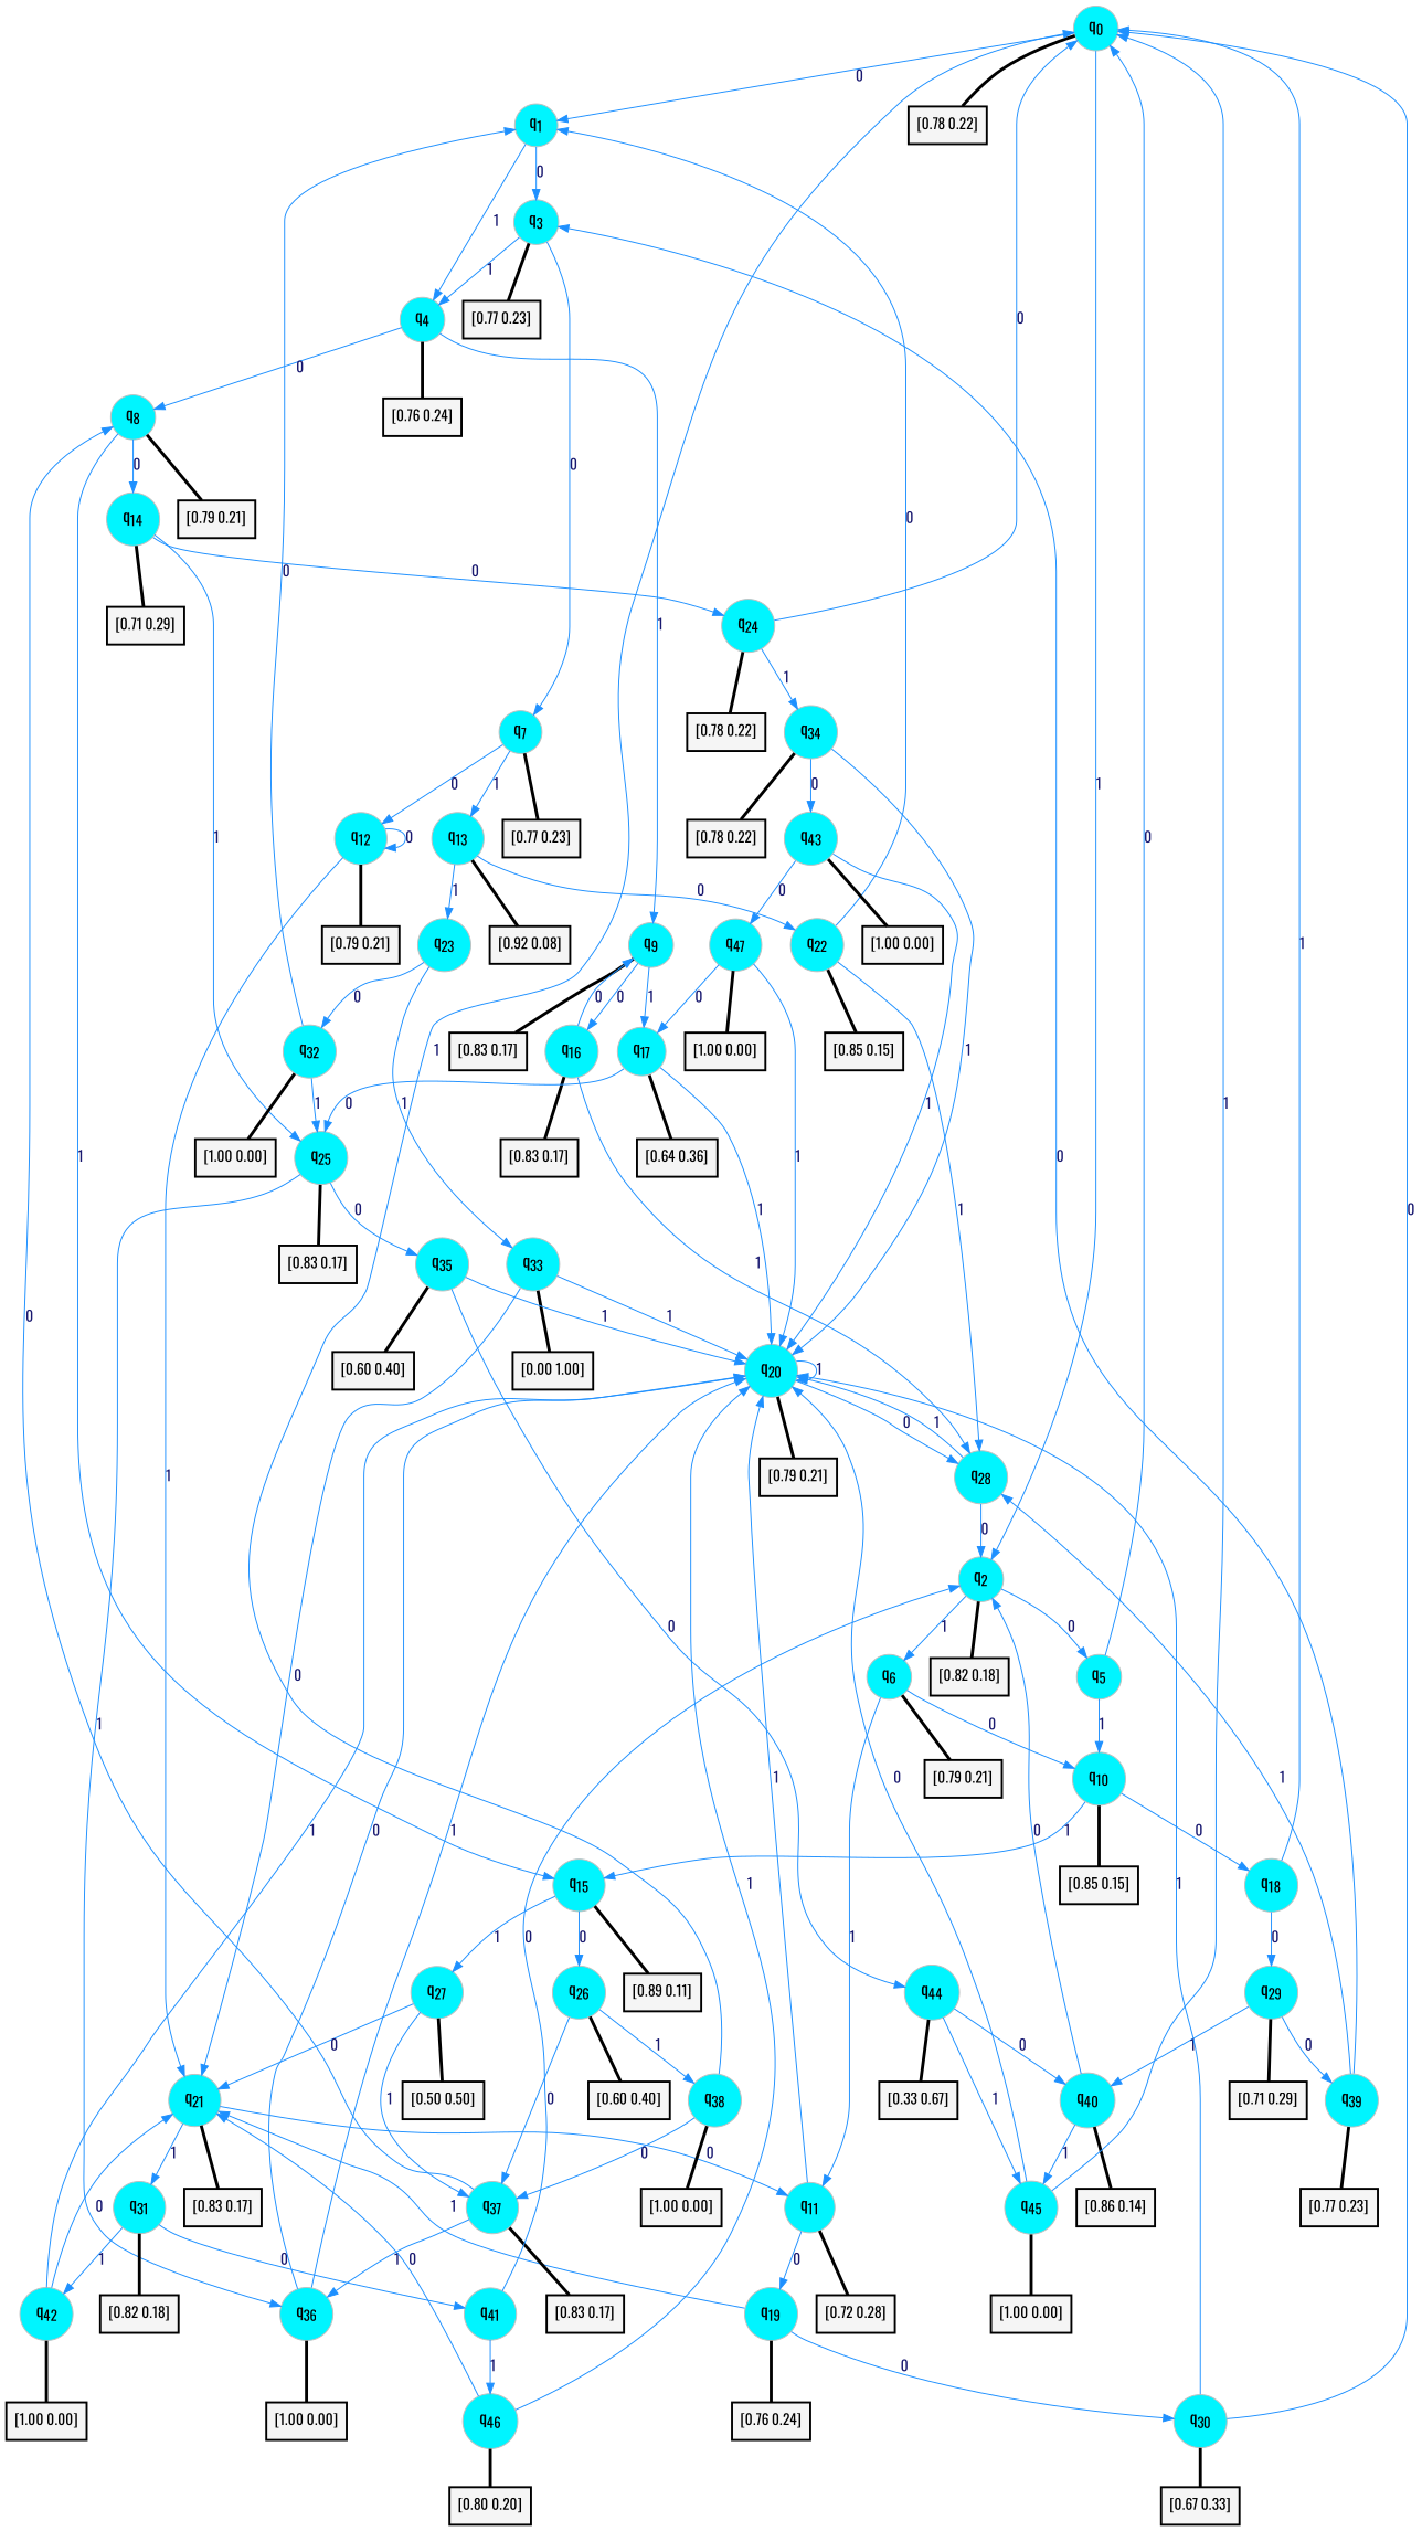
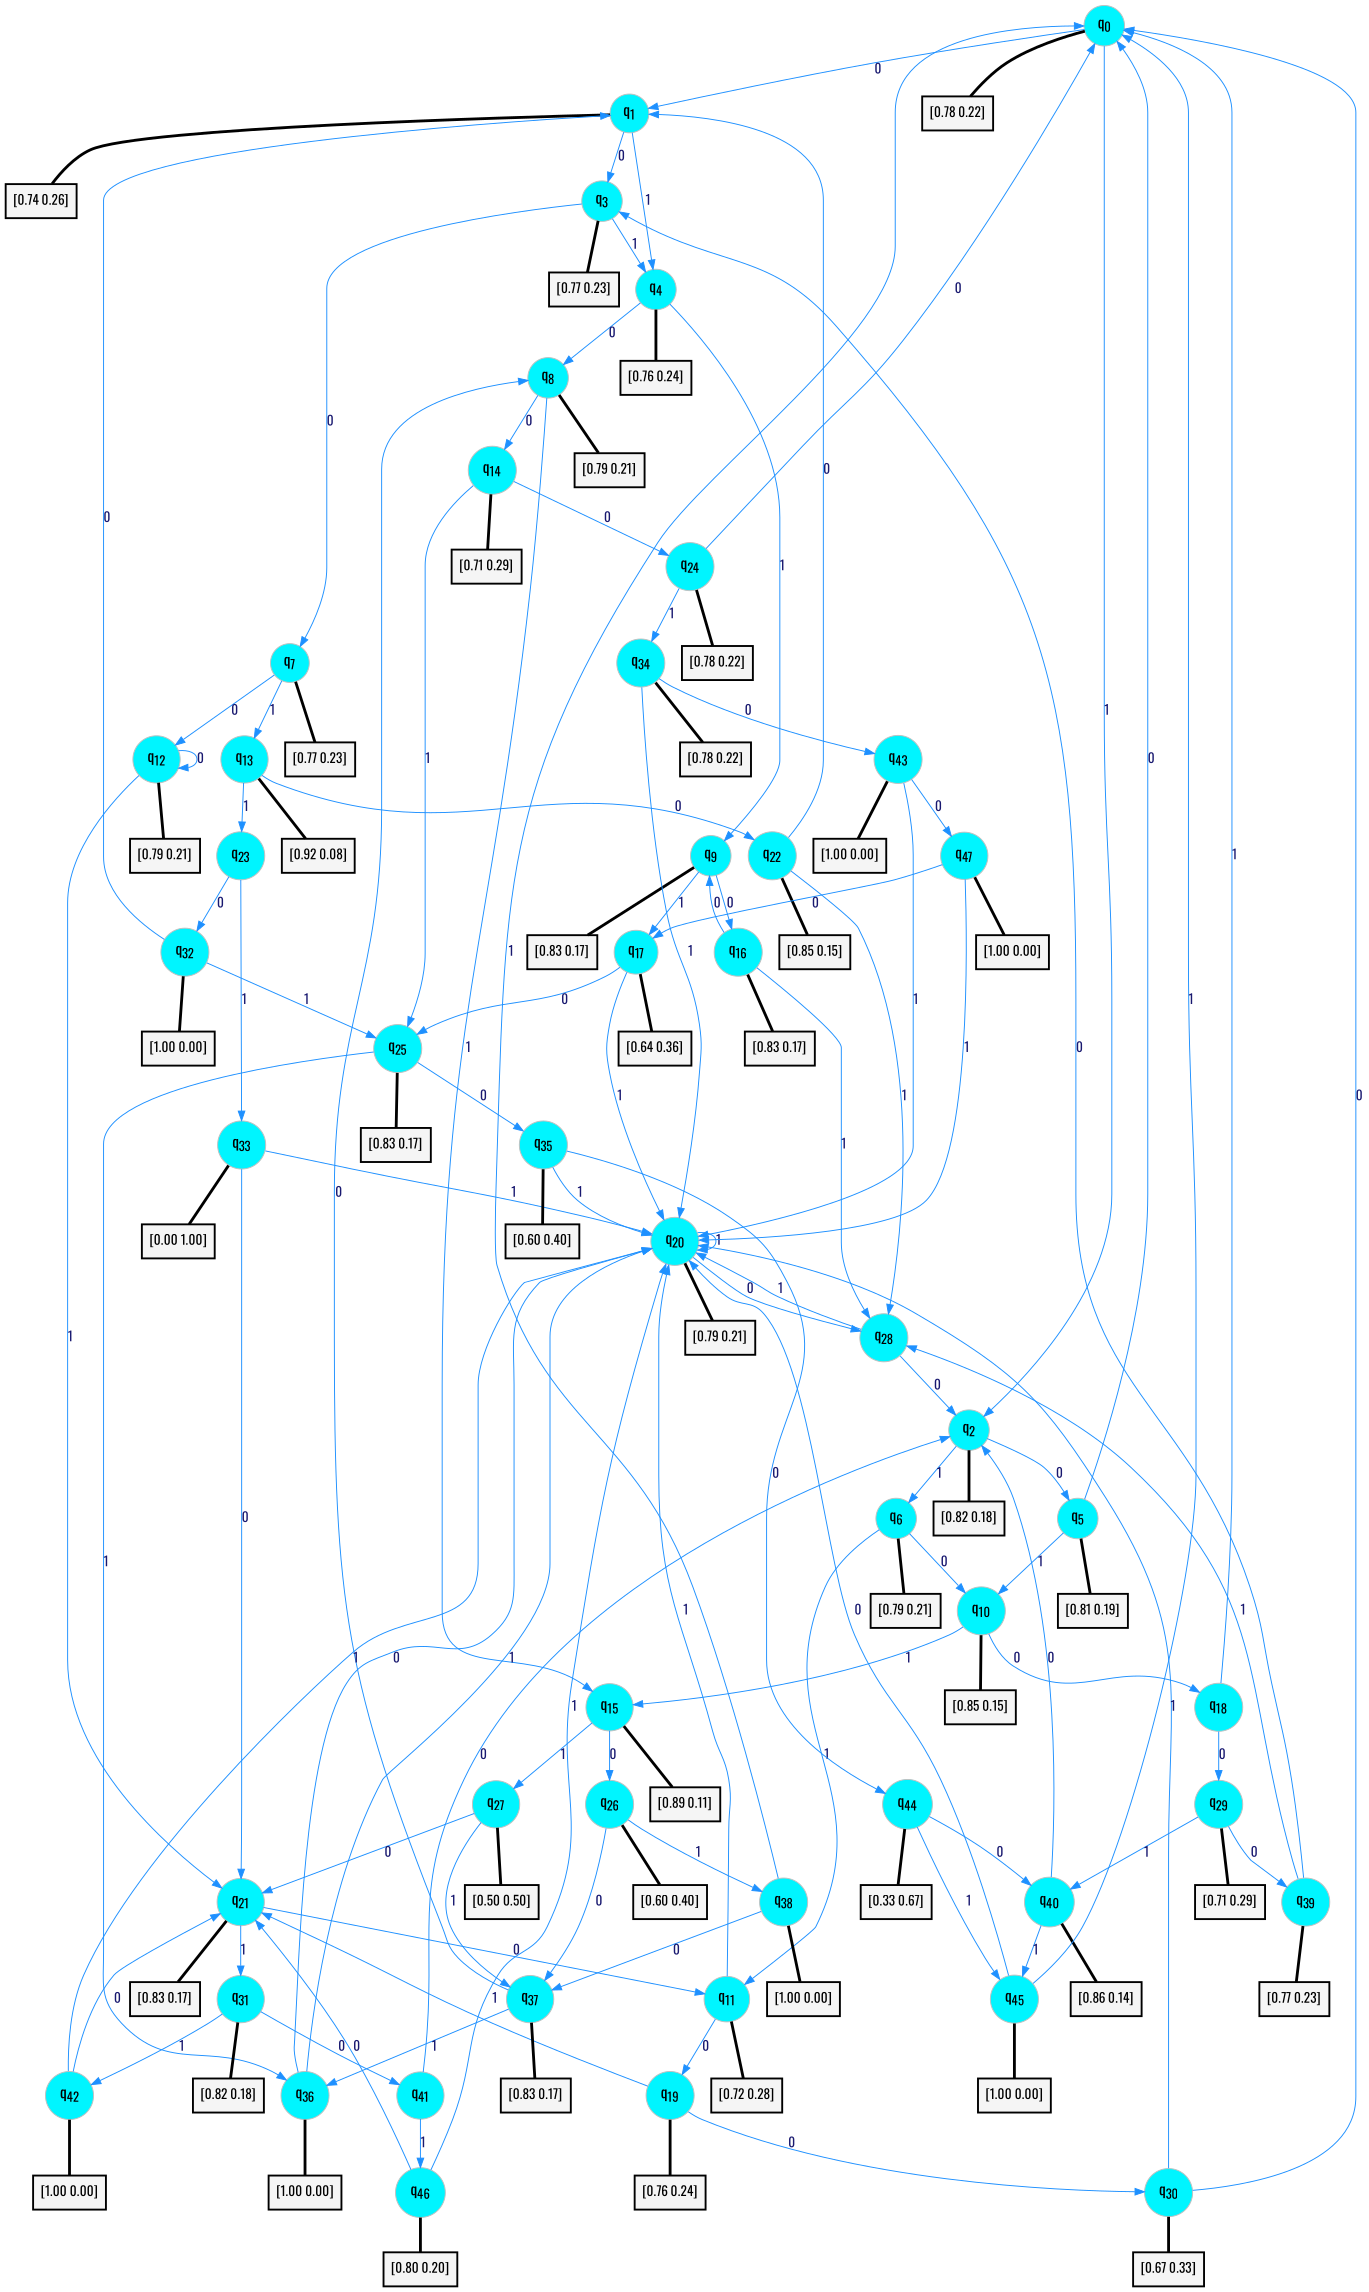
  digraph {
    fontname=Oswald
    rankdir=TD
    node [color=gray fillcolor=turquoise1 fontcolor=black fontname=Oswald fontsize=16 fontweight=bold shape=circle style=filled]
    edge [arrowsize=1 color=dodgerblue1 fontcolor=midnightblue fontname=Oswald fontweight=bold penwidth=1 style=solid weight=20]
    n1 [label=<q<SUB>0</SUB>>]
    n2 [label=<q<SUB>1</SUB>>]
    n3 [label=<q<SUB>2</SUB>>]
    n4 [color=black fillcolor=whitesmoke fontsize=14 label="[0.78 0.22]" penwidth=2 shape=box]
    n5 [label=<q<SUB>3</SUB>>]
    n6 [label=<q<SUB>4</SUB>>]
+   n7 [color=black fillcolor=whitesmoke fontsize=14 label="[0.74 0.26]" penwidth=2 shape=box]
    n8 [label=<q<SUB>5</SUB>>]
    n9 [label=<q<SUB>6</SUB>>]
    n10 [color=black fillcolor=whitesmoke fontsize=14 label="[0.82 0.18]" penwidth=2 shape=box]
    n11 [label=<q<SUB>7</SUB>>]
    n12 [color=black fillcolor=whitesmoke fontsize=14 label="[0.77 0.23]" penwidth=2 shape=box]
    n13 [label=<q<SUB>8</SUB>>]
    n14 [label=<q<SUB>9</SUB>>]
    n15 [color=black fillcolor=whitesmoke fontsize=14 label="[0.76 0.24]" penwidth=2 shape=box]
    n16 [label=<q<SUB>10</SUB>>]
+   n17 [color=black fillcolor=whitesmoke fontsize=14 label="[0.81 0.19]" penwidth=2 shape=box]
    n18 [label=<q<SUB>11</SUB>>]
    n19 [color=black fillcolor=whitesmoke fontsize=14 label="[0.79 0.21]" penwidth=2 shape=box]
    n20 [label=<q<SUB>12</SUB>>]
    n21 [label=<q<SUB>13</SUB>>]
    n22 [color=black fillcolor=whitesmoke fontsize=14 label="[0.77 0.23]" penwidth=2 shape=box]
    n23 [label=<q<SUB>14</SUB>>]
    n24 [label=<q<SUB>15</SUB>>]
    n25 [color=black fillcolor=whitesmoke fontsize=14 label="[0.79 0.21]" penwidth=2 shape=box]
    n26 [label=<q<SUB>16</SUB>>]
    n27 [label=<q<SUB>17</SUB>>]
    n28 [color=black fillcolor=whitesmoke fontsize=14 label="[0.83 0.17]" penwidth=2 shape=box]
    n29 [label=<q<SUB>18</SUB>>]
    n30 [color=black fillcolor=whitesmoke fontsize=14 label="[0.85 0.15]" penwidth=2 shape=box]
    n31 [label=<q<SUB>19</SUB>>]
    n32 [label=<q<SUB>20</SUB>>]
    n33 [color=black fillcolor=whitesmoke fontsize=14 label="[0.72 0.28]" penwidth=2 shape=box]
    n34 [label=<q<SUB>21</SUB>>]
    n35 [color=black fillcolor=whitesmoke fontsize=14 label="[0.79 0.21]" penwidth=2 shape=box]
    n36 [label=<q<SUB>22</SUB>>]
    n37 [label=<q<SUB>23</SUB>>]
    n38 [color=black fillcolor=whitesmoke fontsize=14 label="[0.92 0.08]" penwidth=2 shape=box]
    n39 [label=<q<SUB>24</SUB>>]
    n40 [label=<q<SUB>25</SUB>>]
    n41 [color=black fillcolor=whitesmoke fontsize=14 label="[0.71 0.29]" penwidth=2 shape=box]
    n42 [label=<q<SUB>26</SUB>>]
    n43 [label=<q<SUB>27</SUB>>]
    n44 [color=black fillcolor=whitesmoke fontsize=14 label="[0.89 0.11]" penwidth=2 shape=box]
    n45 [label=<q<SUB>28</SUB>>]
    n46 [color=black fillcolor=whitesmoke fontsize=14 label="[0.83 0.17]" penwidth=2 shape=box]
    n47 [color=black fillcolor=whitesmoke fontsize=14 label="[0.64 0.36]" penwidth=2 shape=box]
    n48 [label=<q<SUB>29</SUB>>]
    n49 [label=<q<SUB>30</SUB>>]
    n50 [color=black fillcolor=whitesmoke fontsize=14 label="[0.76 0.24]" penwidth=2 shape=box]
    n51 [color=black fillcolor=whitesmoke fontsize=14 label="[0.79 0.21]" penwidth=2 shape=box]
    n52 [label=<q<SUB>31</SUB>>]
    n53 [color=black fillcolor=whitesmoke fontsize=14 label="[0.83 0.17]" penwidth=2 shape=box]
    n54 [color=black fillcolor=whitesmoke fontsize=14 label="[0.85 0.15]" penwidth=2 shape=box]
    n55 [label=<q<SUB>32</SUB>>]
    n56 [label=<q<SUB>33</SUB>>]
    n57 [label=<q<SUB>34</SUB>>]
    n58 [color=black fillcolor=whitesmoke fontsize=14 label="[0.78 0.22]" penwidth=2 shape=box]
    n59 [label=<q<SUB>35</SUB>>]
    n60 [label=<q<SUB>36</SUB>>]
    n61 [color=black fillcolor=whitesmoke fontsize=14 label="[0.83 0.17]" penwidth=2 shape=box]
    n62 [label=<q<SUB>37</SUB>>]
    n63 [label=<q<SUB>38</SUB>>]
    n64 [color=black fillcolor=whitesmoke fontsize=14 label="[0.60 0.40]" penwidth=2 shape=box]
    n65 [color=black fillcolor=whitesmoke fontsize=14 label="[0.50 0.50]" penwidth=2 shape=box]
    n66 [label=<q<SUB>39</SUB>>]
    n67 [label=<q<SUB>40</SUB>>]
    n68 [color=black fillcolor=whitesmoke fontsize=14 label="[0.71 0.29]" penwidth=2 shape=box]
    n69 [color=black fillcolor=whitesmoke fontsize=14 label="[0.67 0.33]" penwidth=2 shape=box]
    n70 [label=<q<SUB>41</SUB>>]
    n71 [label=<q<SUB>42</SUB>>]
    n72 [color=black fillcolor=whitesmoke fontsize=14 label="[0.82 0.18]" penwidth=2 shape=box]
    n73 [color=black fillcolor=whitesmoke fontsize=14 label="[1.00 0.00]" penwidth=2 shape=box]
    n74 [color=black fillcolor=whitesmoke fontsize=14 label="[0.00 1.00]" penwidth=2 shape=box]
    n75 [label=<q<SUB>43</SUB>>]
    n76 [color=black fillcolor=whitesmoke fontsize=14 label="[0.78 0.22]" penwidth=2 shape=box]
    n77 [label=<q<SUB>44</SUB>>]
    n78 [color=black fillcolor=whitesmoke fontsize=14 label="[0.60 0.40]" penwidth=2 shape=box]
    n79 [color=black fillcolor=whitesmoke fontsize=14 label="[1.00 0.00]" penwidth=2 shape=box]
    n80 [color=black fillcolor=whitesmoke fontsize=14 label="[0.83 0.17]" penwidth=2 shape=box]
    n81 [color=black fillcolor=whitesmoke fontsize=14 label="[1.00 0.00]" penwidth=2 shape=box]
    n82 [color=black fillcolor=whitesmoke fontsize=14 label="[0.77 0.23]" penwidth=2 shape=box]
    n83 [label=<q<SUB>45</SUB>>]
    n84 [color=black fillcolor=whitesmoke fontsize=14 label="[0.86 0.14]" penwidth=2 shape=box]
    n85 [label=<q<SUB>46</SUB>>]
    n86 [color=black fillcolor=whitesmoke fontsize=14 label="[1.00 0.00]" penwidth=2 shape=box]
    n87 [label=<q<SUB>47</SUB>>]
    n88 [color=black fillcolor=whitesmoke fontsize=14 label="[1.00 0.00]" penwidth=2 shape=box]
    n89 [color=black fillcolor=whitesmoke fontsize=14 label="[0.33 0.67]" penwidth=2 shape=box]
    n90 [color=black fillcolor=whitesmoke fontsize=14 label="[1.00 0.00]" penwidth=2 shape=box]
    n91 [color=black fillcolor=whitesmoke fontsize=14 label="[0.80 0.20]" penwidth=2 shape=box]
    n92 [color=black fillcolor=whitesmoke fontsize=14 label="[1.00 0.00]" penwidth=2 shape=box]
    n1 -> n2 [label=0]
    n1 -> n3 [label=1]
    n1 -> n4 [arrowhead=none color=black penwidth=3]
    n2 -> n5 [label=0]
    n2 -> n6 [label=1]
+   n2 -> n7 [arrowhead=none color=black penwidth=3]
    n3 -> n8 [label=0]
    n3 -> n9 [label=1]
    n3 -> n10 [arrowhead=none color=black penwidth=3]
    n5 -> n6 [label=1]
    n5 -> n11 [label=0]
    n5 -> n12 [arrowhead=none color=black penwidth=3]
    n6 -> n13 [label=0]
    n6 -> n14 [label=1]
    n6 -> n15 [arrowhead=none color=black penwidth=3]
    n8 -> n1 [label=0]
    n8 -> n16 [label=1]
+   n8 -> n17 [arrowhead=none color=black penwidth=3]
    n9 -> n16 [label=0]
    n9 -> n18 [label=1]
    n9 -> n19 [arrowhead=none color=black penwidth=3]
    n11 -> n20 [label=0]
    n11 -> n21 [label=1]
    n11 -> n22 [arrowhead=none color=black penwidth=3]
    n13 -> n23 [label=0]
    n13 -> n24 [label=1]
    n13 -> n25 [arrowhead=none color=black penwidth=3]
    n14 -> n26 [label=0]
    n14 -> n27 [label=1]
    n14 -> n28 [arrowhead=none color=black penwidth=3]
    n16 -> n24 [label=1]
    n16 -> n29 [label=0]
    n16 -> n30 [arrowhead=none color=black penwidth=3]
    n18 -> n31 [label=0]
    n18 -> n32 [label=1]
    n18 -> n33 [arrowhead=none color=black penwidth=3]
    n20 -> n20 [label=0]
    n20 -> n34 [label=1]
    n20 -> n35 [arrowhead=none color=black penwidth=3]
    n21 -> n36 [label=0]
    n21 -> n37 [label=1]
    n21 -> n38 [arrowhead=none color=black penwidth=3]
    n23 -> n39 [label=0]
    n23 -> n40 [label=1]
    n23 -> n41 [arrowhead=none color=black penwidth=3]
    n24 -> n42 [label=0]
    n24 -> n43 [label=1]
    n24 -> n44 [arrowhead=none color=black penwidth=3]
    n26 -> n14 [label=0]
    n26 -> n45 [label=1]
    n26 -> n46 [arrowhead=none color=black penwidth=3]
    n27 -> n32 [label=1]
    n27 -> n40 [label=0]
    n27 -> n47 [arrowhead=none color=black penwidth=3]
    n29 -> n1 [label=1]
    n29 -> n48 [label=0]
    n31 -> n34 [label=1]
    n31 -> n49 [label=0]
    n31 -> n50 [arrowhead=none color=black penwidth=3]
    n32 -> n32 [label=1]
    n32 -> n45 [label=0]
    n32 -> n51 [arrowhead=none color=black penwidth=3]
    n34 -> n18 [label=0]
    n34 -> n52 [label=1]
    n34 -> n53 [arrowhead=none color=black penwidth=3]
    n36 -> n2 [label=0]
    n36 -> n45 [label=1]
    n36 -> n54 [arrowhead=none color=black penwidth=3]
    n37 -> n55 [label=0]
    n37 -> n56 [label=1]
    n39 -> n1 [label=0]
    n39 -> n57 [label=1]
    n39 -> n58 [arrowhead=none color=black penwidth=3]
    n40 -> n59 [label=0]
    n40 -> n60 [label=1]
    n40 -> n61 [arrowhead=none color=black penwidth=3]
    n42 -> n62 [label=0]
    n42 -> n63 [label=1]
    n42 -> n64 [arrowhead=none color=black penwidth=3]
    n43 -> n34 [label=0]
    n43 -> n62 [label=1]
    n43 -> n65 [arrowhead=none color=black penwidth=3]
    n45 -> n3 [label=0]
    n45 -> n32 [label=1]
    n48 -> n66 [label=0]
    n48 -> n67 [label=1]
    n48 -> n68 [arrowhead=none color=black penwidth=3]
    n49 -> n1 [label=0]
    n49 -> n32 [label=1]
    n49 -> n69 [arrowhead=none color=black penwidth=3]
    n52 -> n70 [label=0]
    n52 -> n71 [label=1]
    n52 -> n72 [arrowhead=none color=black penwidth=3]
    n55 -> n2 [label=0]
    n55 -> n40 [label=1]
    n55 -> n73 [arrowhead=none color=black penwidth=3]
    n56 -> n32 [label=1]
    n56 -> n34 [label=0]
    n56 -> n74 [arrowhead=none color=black penwidth=3]
    n57 -> n32 [label=1]
    n57 -> n75 [label=0]
    n57 -> n76 [arrowhead=none color=black penwidth=3]
    n59 -> n32 [label=1]
    n59 -> n77 [label=0]
    n59 -> n78 [arrowhead=none color=black penwidth=3]
    n60 -> n32 [label=0]
    n60 -> n32 [label=1]
    n60 -> n79 [arrowhead=none color=black penwidth=3]
    n62 -> n13 [label=0]
    n62 -> n60 [label=1]
    n62 -> n80 [arrowhead=none color=black penwidth=3]
    n63 -> n1 [label=1]
    n63 -> n62 [label=0]
    n63 -> n81 [arrowhead=none color=black penwidth=3]
    n66 -> n5 [label=0]
    n66 -> n45 [label=1]
    n66 -> n82 [arrowhead=none color=black penwidth=3]
    n67 -> n3 [label=0]
    n67 -> n83 [label=1]
    n67 -> n84 [arrowhead=none color=black penwidth=3]
    n70 -> n3 [label=0]
    n70 -> n85 [label=1]
    n71 -> n32 [label=1]
    n71 -> n34 [label=0]
    n71 -> n86 [arrowhead=none color=black penwidth=3]
    n75 -> n32 [label=1]
    n75 -> n87 [label=0]
    n75 -> n88 [arrowhead=none color=black penwidth=3]
    n77 -> n67 [label=0]
    n77 -> n83 [label=1]
    n77 -> n89 [arrowhead=none color=black penwidth=3]
    n83 -> n1 [label=1]
    n83 -> n32 [label=0]
    n83 -> n90 [arrowhead=none color=black penwidth=3]
    n85 -> n32 [label=1]
    n85 -> n34 [label=0]
    n85 -> n91 [arrowhead=none color=black penwidth=3]
    n87 -> n27 [label=0]
    n87 -> n32 [label=1]
    n87 -> n92 [arrowhead=none color=black penwidth=3]
  }
